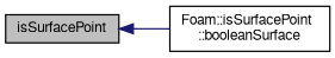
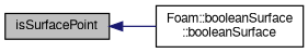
  digraph {
    rankdir=LR
    node [color=black fontname=FreeSans fontsize=10 shape=record]
    n1 [fillcolor=grey75 fontcolor=black height=0.2 label=isSurfacePoint style=filled width=0.4]
-   n2 [height=0.2 label="Foam::isSurfacePoint\l::booleanSurface" width=0.4]
+   n2 [height=0.2 label="Foam::booleanSurface\l::booleanSurface" width=0.4]
    n1 -> n2 [color=midnightblue dir=back fontname=FreeSans fontsize=10 labelfontname=FreeSans labelfontsize=10 style=solid]
  }
